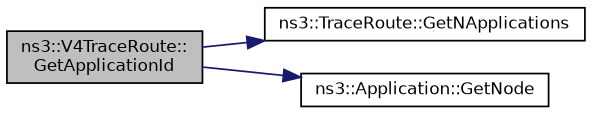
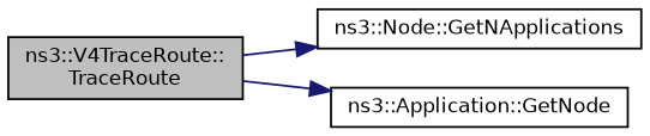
  digraph {
    rankdir=LR
    node [color=black fillcolor=white fontname=Helvetica fontsize=10 shape=record style=filled]
    edge [color=midnightblue fontname=Helvetica fontsize=10 labelfontname=Helvetica labelfontsize=10 style=solid]
-   n1 [fillcolor=grey75 fontcolor=black height=0.2 label="ns3::V4TraceRoute::\lGetApplicationId" width=0.4]
-   n2 [height=0.2 label="ns3::TraceRoute::GetNApplications" width=0.4]
+   n1 [fillcolor=grey75 fontcolor=black height=0.2 label="ns3::V4TraceRoute::\lTraceRoute" width=0.4]
+   n2 [height=0.2 label="ns3::Node::GetNApplications" width=0.4]
    n3 [height=0.2 label="ns3::Application::GetNode" width=0.4]
    n1 -> n2
    n1 -> n3
  }
